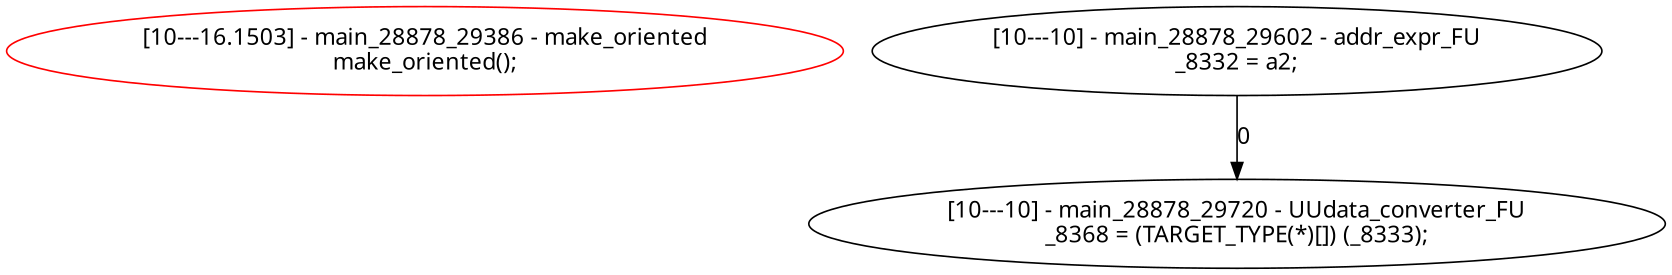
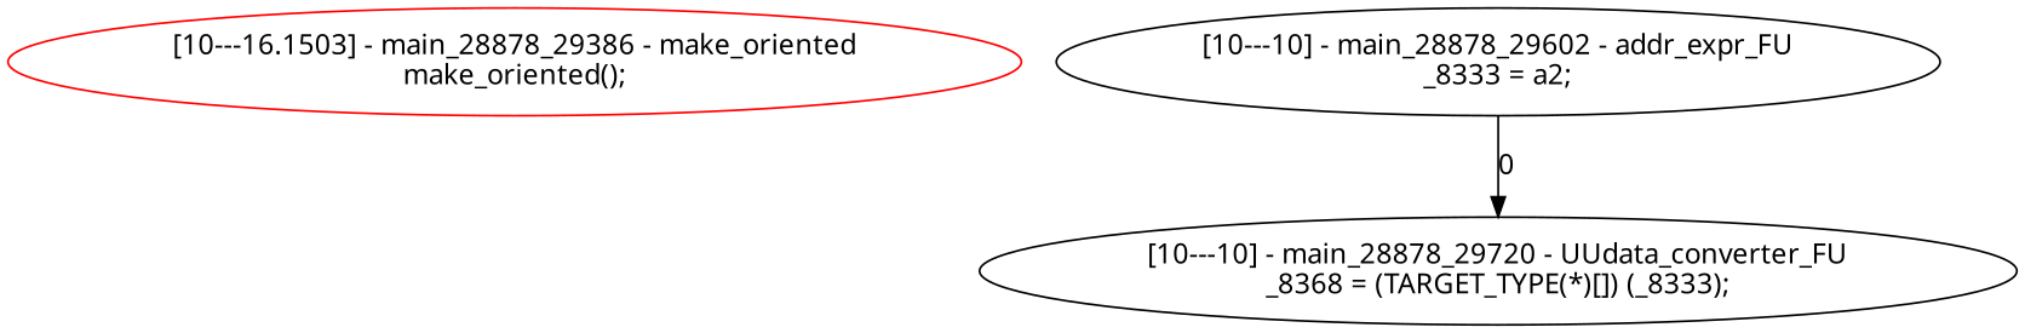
  digraph {
    fontname="Noto Sans"
    node [fontname="Noto Sans"]
    n1 [color=red label="[10---16.1503] - main_28878_29386 - make_oriented\nmake_oriented();\n"]
-   n2 [label="[10---10] - main_28878_29602 - addr_expr_FU\n_8332 = a2;\n"]
+   n2 [label="[10---10] - main_28878_29602 - addr_expr_FU\n_8333 = a2;\n"]
    n3 [label="[10---10] - main_28878_29720 - UUdata_converter_FU\n_8368 = (TARGET_TYPE(*)[]) (_8333);\n"]
    n2 -> n3 [label=0 fontname="Noto Sans"]
  }
